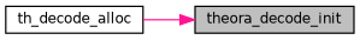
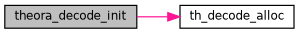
  digraph {
    rankdir=LR
    node [color=black fontname=Helvetica fontsize=10 shape=record style=filled]
    n1 [fillcolor=grey75 fontcolor=black height=0.2 label=theora_decode_init width=0.4]
    n2 [fillcolor=white height=0.2 label=th_decode_alloc width=0.4]
-   n2 -> n1 [color=deeppink fontname=Helvetica fontsize=10 labelfontname=Helvetica labelfontsize=10 style=solid]
+   n1 -> n2 [color=deeppink fontname=Helvetica fontsize=10 labelfontname=Helvetica labelfontsize=10 style=solid]
  }
